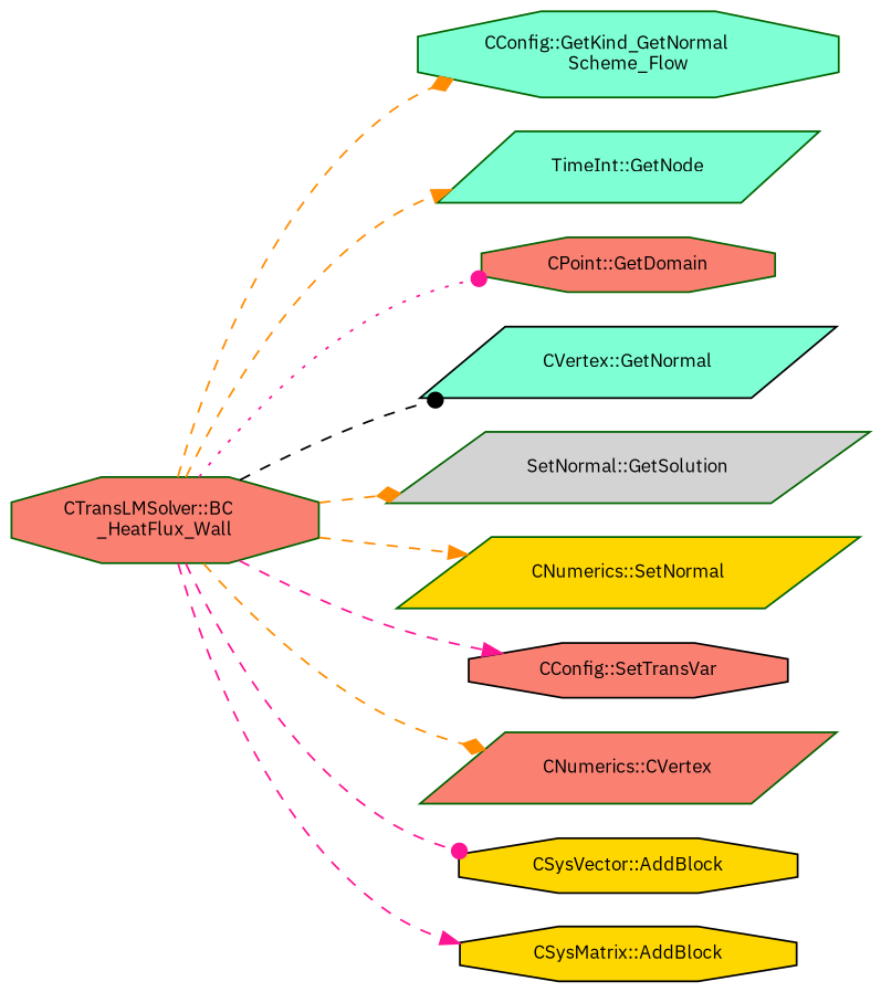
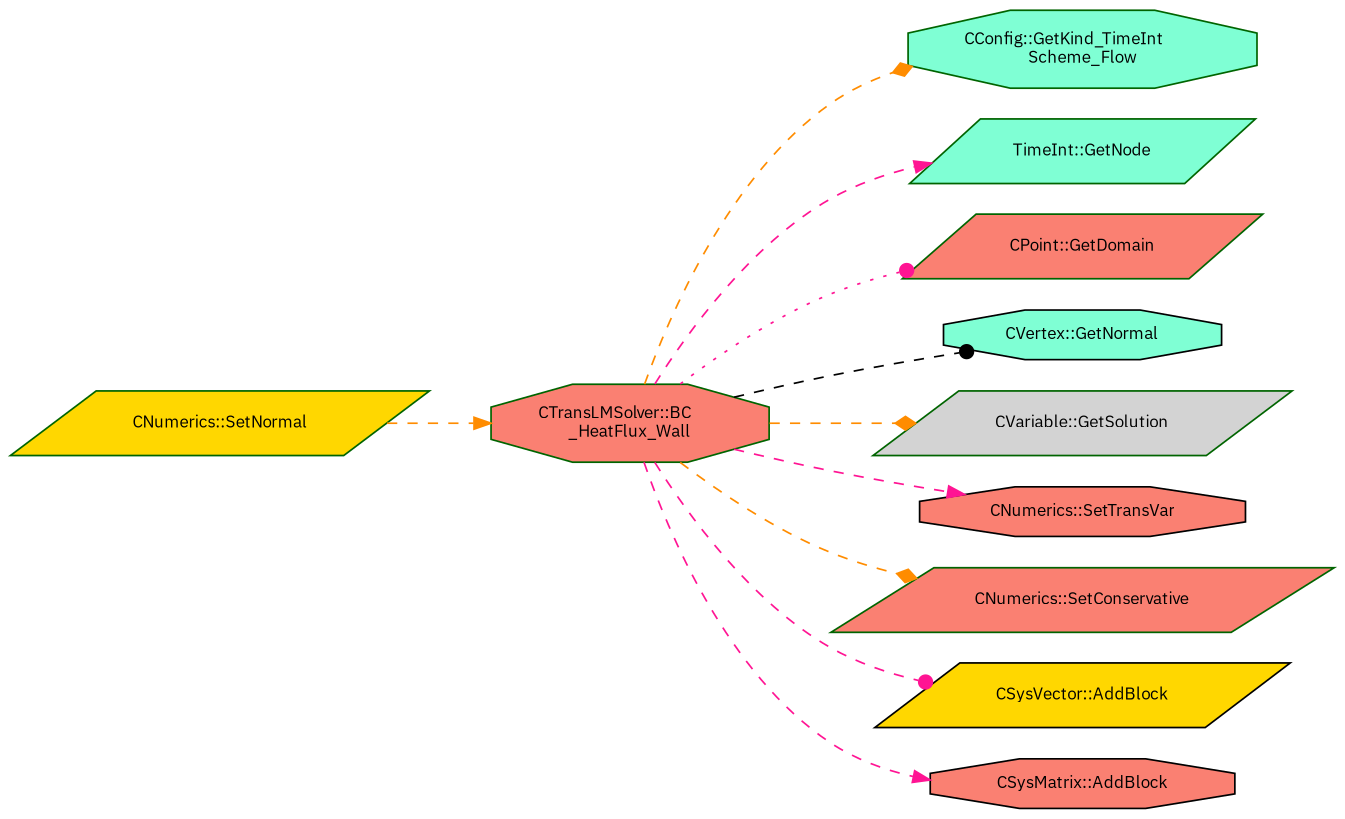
  digraph {
    fontname="IBM Plex Sans"
    rankdir=LR
    node [color=darkgreen fillcolor=salmon fontname="IBM Plex Sans" fontsize=10 shape=parallelogram style=filled]
    edge [arrowhead=normal color=deeppink fontname="IBM Plex Sans" fontsize=10 labelfontname=Helvetica labelfontsize=10 style=dashed]
    n1 [fontcolor=black height=0.2 label="CTransLMSolver::BC\l_HeatFlux_Wall" shape=octagon width=0.4]
-   n2 [fillcolor=aquamarine height=0.2 label="CConfig::GetKind_GetNormal\lScheme_Flow" shape=octagon width=0.4]
+   n2 [fillcolor=aquamarine height=0.2 label="CConfig::GetKind_TimeInt\lScheme_Flow" shape=octagon width=0.4]
    n3 [fillcolor=aquamarine height=0.2 label="TimeInt::GetNode" width=0.4]
-   n4 [height=0.2 label="CPoint::GetDomain" shape=octagon width=0.4]
-   n5 [color=black fillcolor=aquamarine height=0.2 label="CVertex::GetNormal" width=0.4]
-   n6 [fillcolor=lightgrey height=0.2 label="SetNormal::GetSolution" width=0.4]
+   n4 [height=0.2 label="CPoint::GetDomain" width=0.4]
+   n5 [color=black fillcolor=aquamarine height=0.2 label="CVertex::GetNormal" shape=octagon width=0.4]
+   n6 [fillcolor=lightgrey height=0.2 label="CVariable::GetSolution" width=0.4]
    n7 [fillcolor=gold height=0.2 label="CNumerics::SetNormal" width=0.4]
-   n8 [color=black height=0.2 label="CConfig::SetTransVar" shape=octagon width=0.4]
-   n9 [height=0.2 label="CNumerics::CVertex" width=0.4]
-   n10 [color=black fillcolor=gold height=0.2 label="CSysVector::AddBlock" shape=octagon width=0.4]
-   n11 [color=black fillcolor=gold height=0.2 label="CSysMatrix::AddBlock" shape=octagon width=0.4]
+   n8 [color=black height=0.2 label="CNumerics::SetTransVar" shape=octagon width=0.4]
+   n9 [height=0.2 label="CNumerics::SetConservative" width=0.4]
+   n10 [color=black fillcolor=gold height=0.2 label="CSysVector::AddBlock" width=0.4]
+   n11 [color=black height=0.2 label="CSysMatrix::AddBlock" shape=octagon width=0.4]
    n1 -> n2 [arrowhead=diamond color=darkorange]
-   n1 -> n3 [color=darkorange]
+   n1 -> n3
    n1 -> n4 [arrowhead=dot style=dotted]
    n1 -> n5 [arrowhead=dot color=black]
    n1 -> n6 [arrowhead=diamond color=darkorange]
-   n1 -> n7 [color=darkorange]
+   n7 -> n1 [color=darkorange]
    n1 -> n8
    n1 -> n9 [arrowhead=diamond color=darkorange]
    n1 -> n10 [arrowhead=dot]
    n1 -> n11
  }
